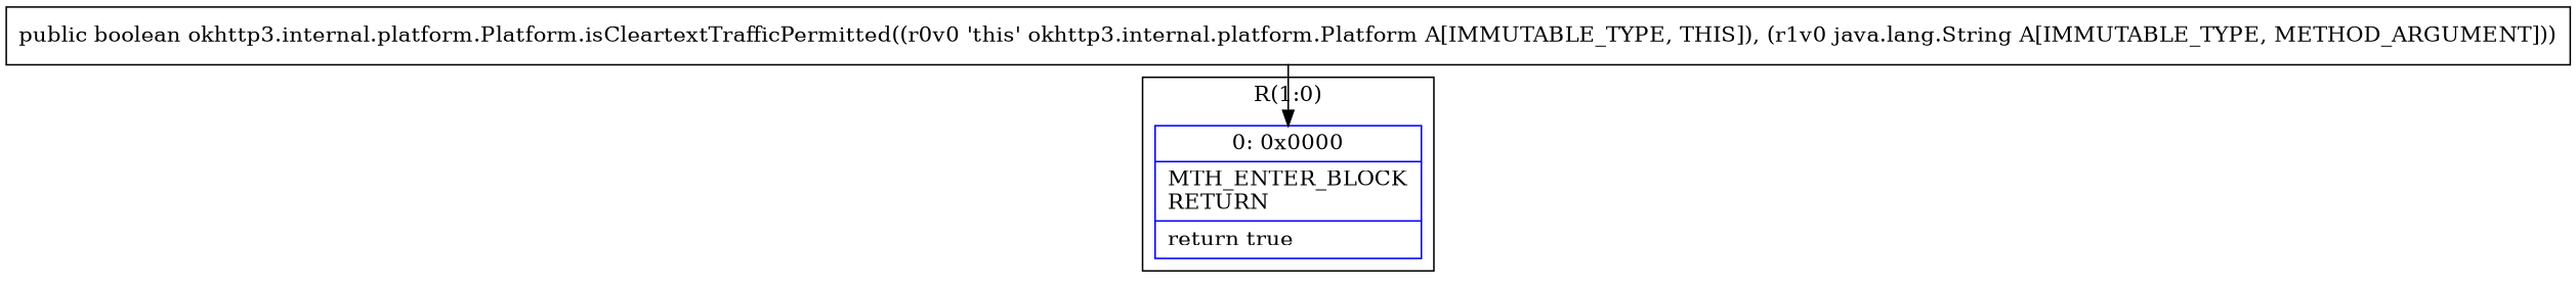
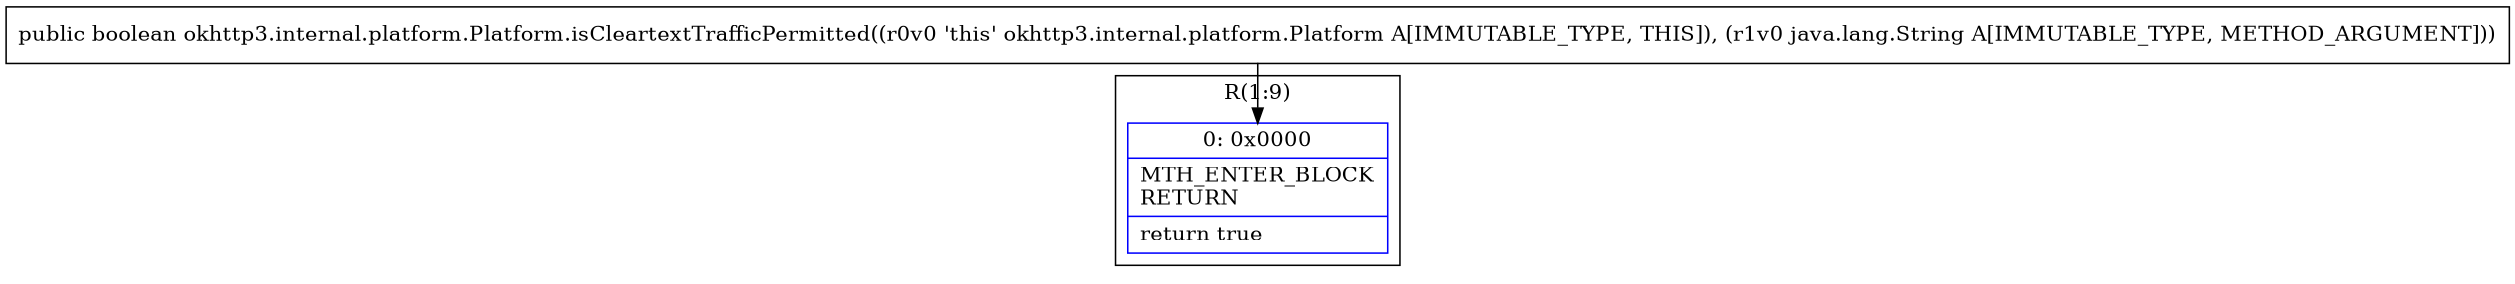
  digraph {
    node [shape=record]
    n1 [color=blue label="{0\:\ 0x0000|MTH_ENTER_BLOCK\lRETURN\l|return true\l}"]
    n2 [label="{public boolean okhttp3.internal.platform.Platform.isCleartextTrafficPermitted((r0v0 'this' okhttp3.internal.platform.Platform A[IMMUTABLE_TYPE, THIS]), (r1v0 java.lang.String A[IMMUTABLE_TYPE, METHOD_ARGUMENT])) }"]
    subgraph cluster_1 {
-     label="R(1:0)"
+     label="R(1:9)"
      n1
    }
    n2 -> n1
  }
